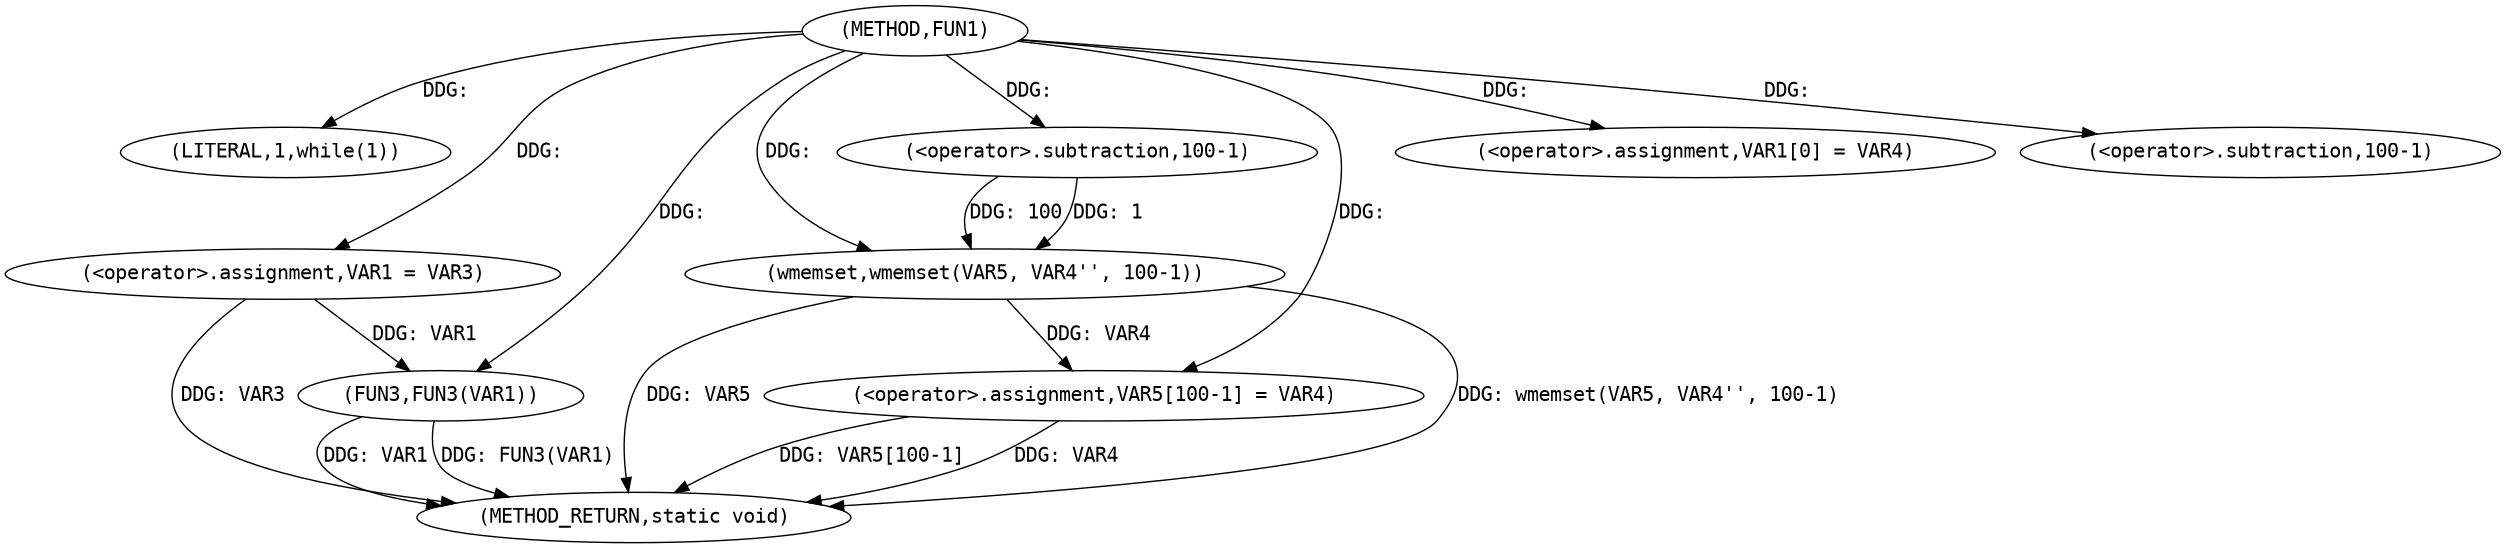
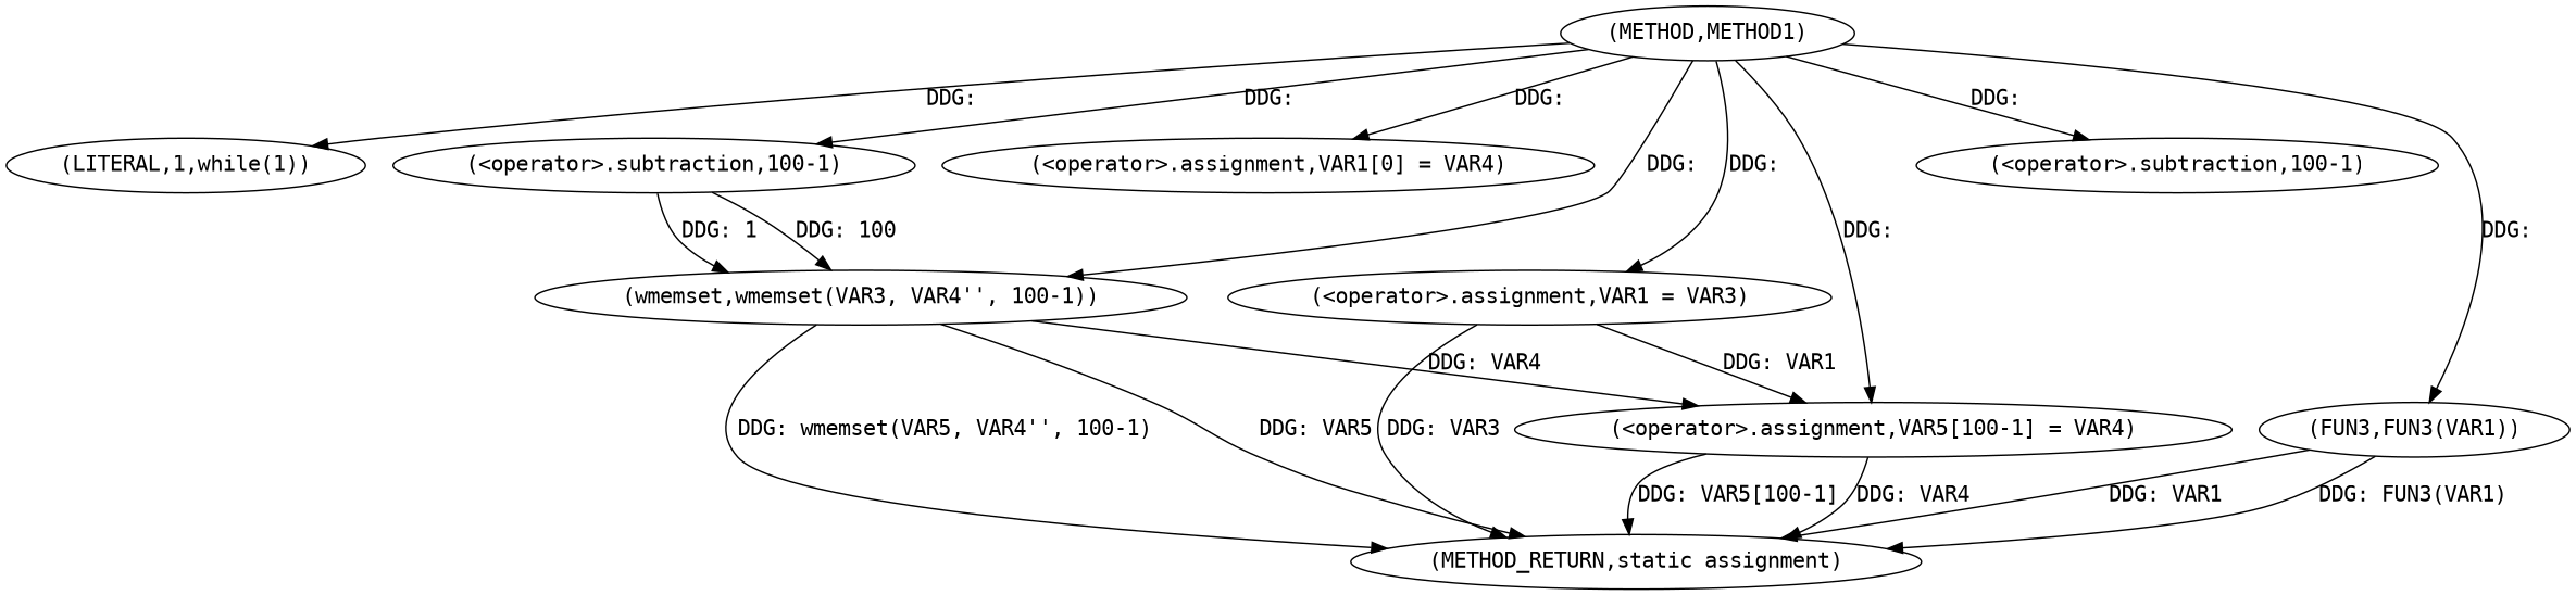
  digraph {
    fontname="DejaVu Sans Mono"
    node [fontname="DejaVu Sans Mono"]
    edge [fontname="DejaVu Sans Mono"]
-   n1 [label="(METHOD,FUN1)"]
+   n1 [label="(METHOD,METHOD1)"]
    n2 [label="(LITERAL,1,while(1))"]
    n3 [label="(<operator>.assignment,VAR1 = VAR3)"]
    n4 [label="(<operator>.assignment,VAR1[0] = VAR4)"]
-   n5 [label="(wmemset,wmemset(VAR5, VAR4'', 100-1))"]
+   n5 [label="(wmemset,wmemset(VAR3, VAR4'', 100-1))"]
    n6 [label="(<operator>.subtraction,100-1)"]
    n7 [label="(<operator>.assignment,VAR5[100-1] = VAR4)"]
    n8 [label="(<operator>.subtraction,100-1)"]
    n9 [label="(FUN3,FUN3(VAR1))"]
-   n10 [label="(METHOD_RETURN,static void)"]
+   n10 [label="(METHOD_RETURN,static assignment)"]
    n1 -> n2 [label="DDG: "]
    n1 -> n3 [label="DDG: "]
    n1 -> n4 [label="DDG: "]
    n1 -> n5 [label="DDG: "]
    n1 -> n6 [label="DDG: "]
    n1 -> n7 [label="DDG: "]
    n1 -> n8 [label="DDG: "]
    n1 -> n9 [label="DDG: "]
-   n3 -> n9 [label="DDG: VAR1"]
+   n3 -> n7 [label="DDG: VAR1"]
    n3 -> n10 [label="DDG: VAR3"]
    n5 -> n7 [label="DDG: VAR4"]
    n5 -> n10 [label="DDG: wmemset(VAR5, VAR4'', 100-1)"]
    n5 -> n10 [label="DDG: VAR5"]
    n6 -> n5 [label="DDG: 100"]
    n6 -> n5 [label="DDG: 1"]
    n7 -> n10 [label="DDG: VAR5[100-1]"]
    n7 -> n10 [label="DDG: VAR4"]
    n9 -> n10 [label="DDG: FUN3(VAR1)"]
    n9 -> n10 [label="DDG: VAR1"]
  }
